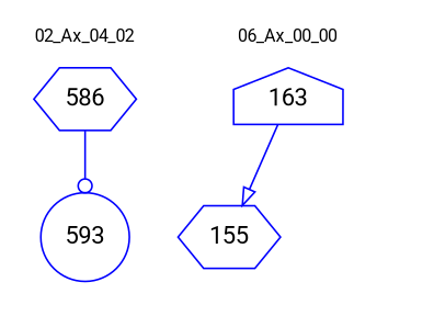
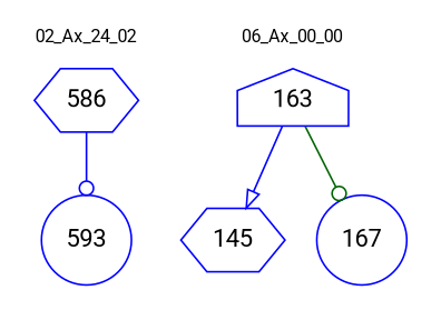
  digraph {
    fontname=Roboto
    node [color=blue fontname=Roboto shape=hexagon]
    edge [arrowhead=odot color=blue fontname=Roboto]
    n1 [label=586]
    n2 [label=593 shape=circle]
    n3 [label=163 shape=house]
-   n4 [label=155]
+   n4 [label=145]
+   n5 [label=167 shape=circle]
    subgraph cluster_1 {
      color=white
      fontsize=10
-     label="02_Ax_04_02"
+     label="02_Ax_24_02"
      n1
      n2
    }
    subgraph cluster_2 {
      color=white
      fontsize=10
      label="06_Ax_00_00"
      n3
      n4
+     n5
    }
    n1 -> n2
    n3 -> n4 [arrowhead=onormal]
+   n3 -> n5 [color=darkgreen]
  }
